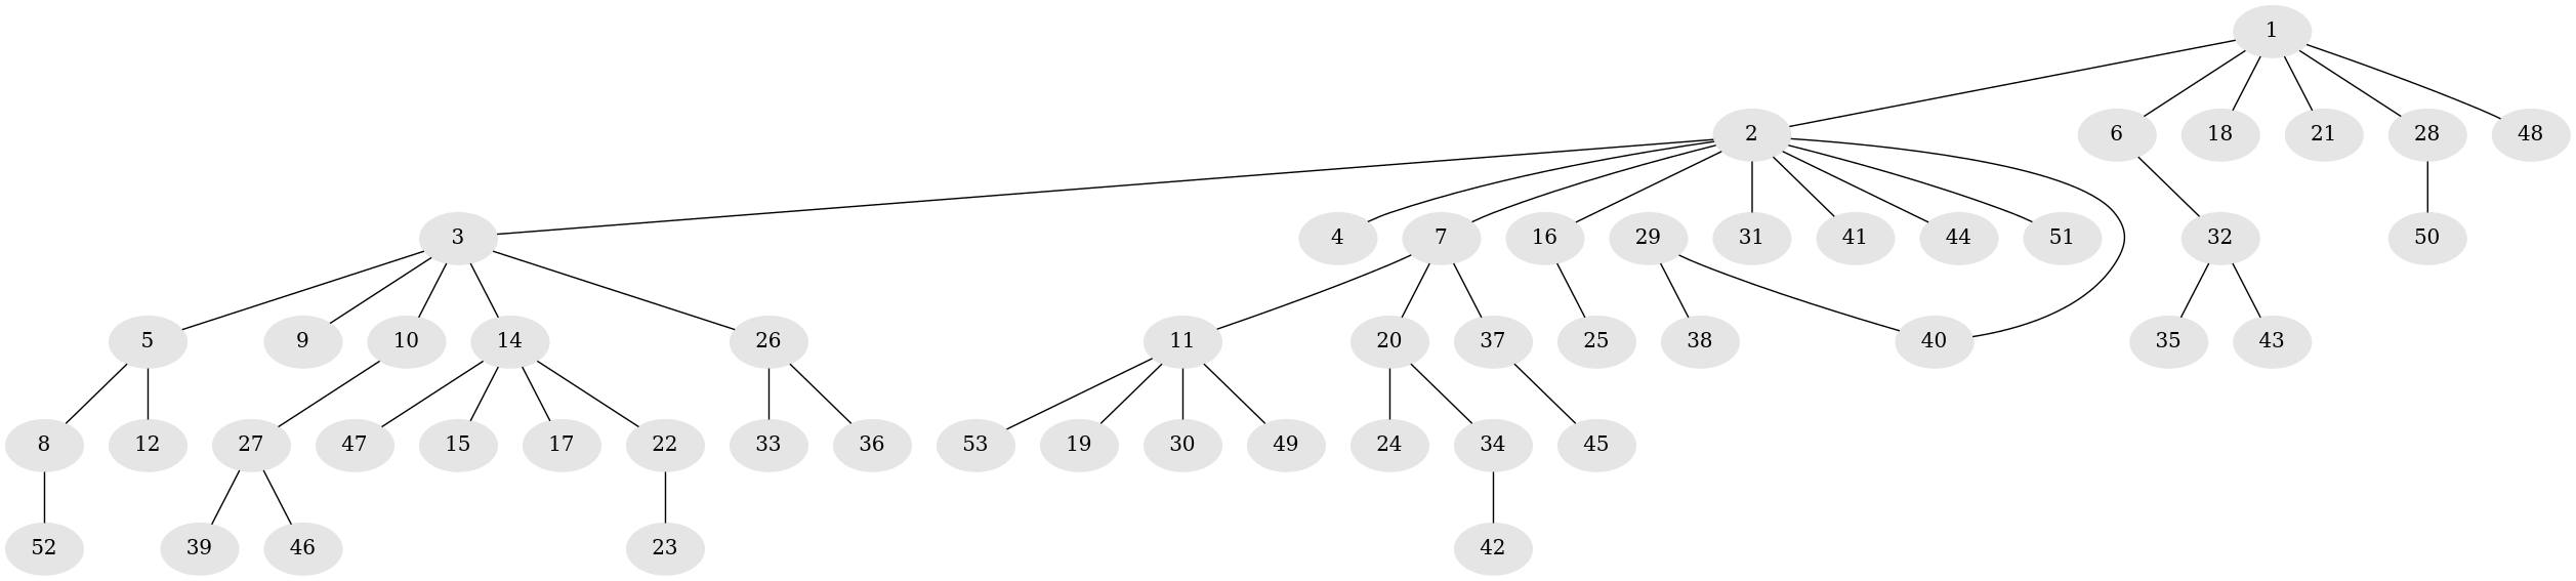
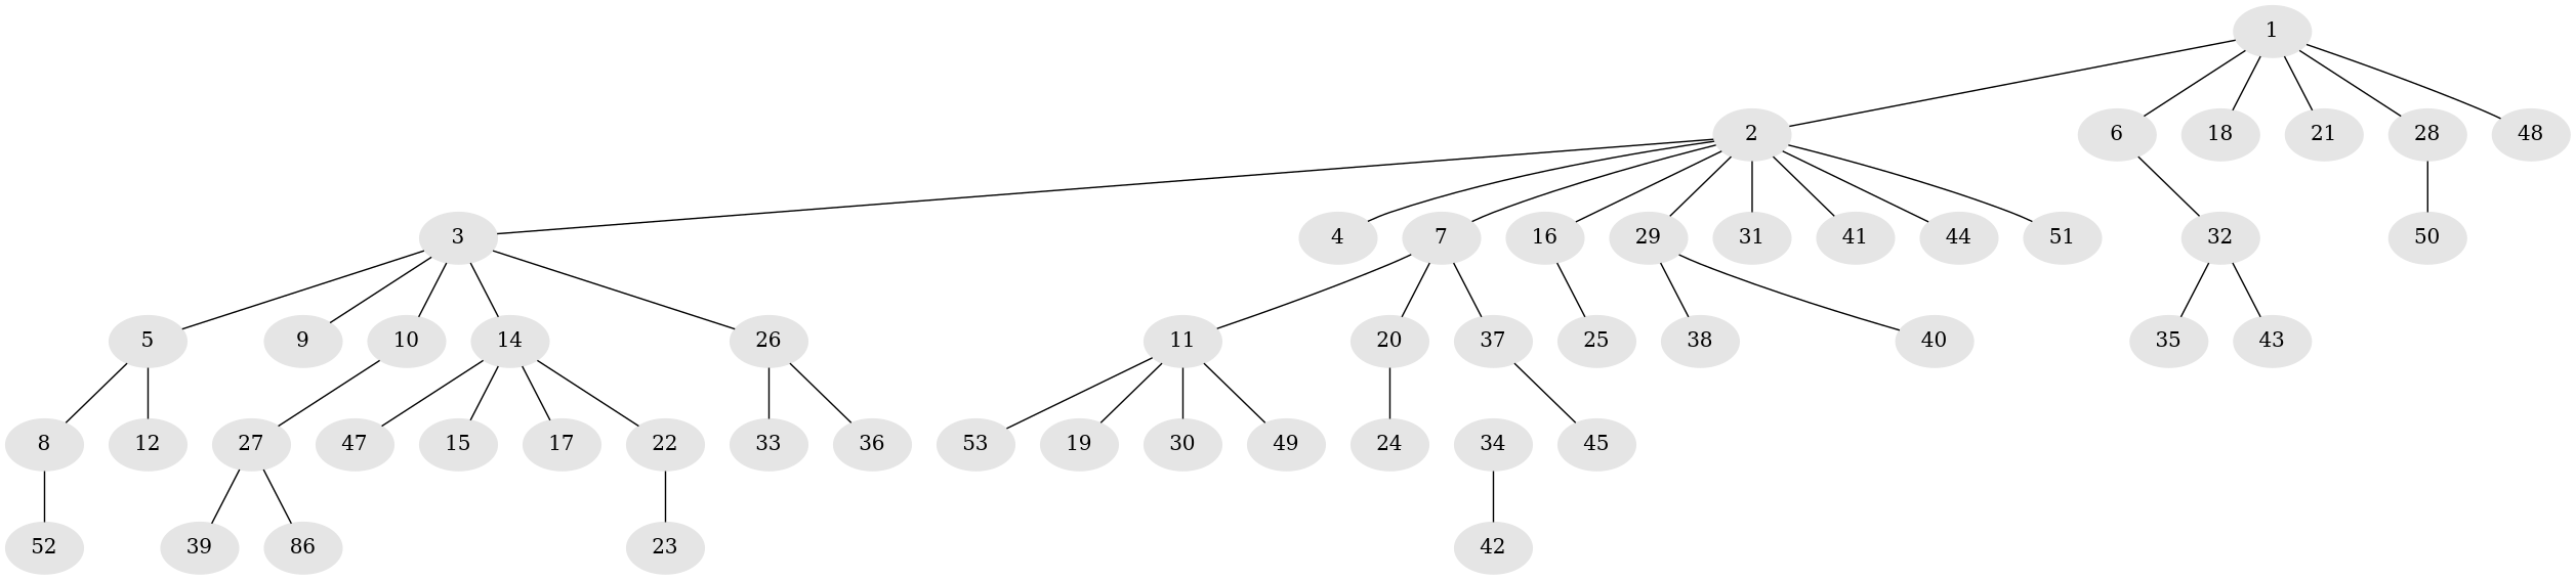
  graph {
    fontname="DejaVu Serif"
    node [color=gray90 fontname="DejaVu Serif" style=filled]
    edge [fontname="DejaVu Serif"]
    1
    2
    6
    18
    21
    28
    48
    3
    4
    7
    16
    29
    31
    41
    44
    51
    32
    50
    5
    9
    10
    14
    26
    11
    20
    37
    25
    38
    40
    8
    12
    27
    47
    15
    17
    22
    33
    36
    52
    35
    43
    n42 [label=53]
    19
    30
    49
    24
    34
    45
    39
-   46
+   46 [label=86]
    23
    42
    1 -- 2
    1 -- 6
    1 -- 18
    1 -- 21
    1 -- 28
    1 -- 48
    2 -- 3
    2 -- 4
    2 -- 7
    2 -- 16
-   2 -- 40
+   2 -- 29
    2 -- 31
    2 -- 41
    2 -- 44
    2 -- 51
    6 -- 32
    28 -- 50
    3 -- 5
    3 -- 9
    3 -- 10
    3 -- 14
    3 -- 26
    7 -- 11
    7 -- 20
    7 -- 37
    16 -- 25
    29 -- 38
    29 -- 40
    32 -- 35
    32 -- 43
    5 -- 8
    5 -- 12
    10 -- 27
    14 -- 47
    14 -- 15
    14 -- 17
    14 -- 22
    26 -- 33
    26 -- 36
    11 -- n42
    11 -- 19
    11 -- 30
    11 -- 49
    20 -- 24
-   20 -- 34
    37 -- 45
    8 -- 52
    27 -- 39
    27 -- 46
    22 -- 23
    34 -- 42
  }
